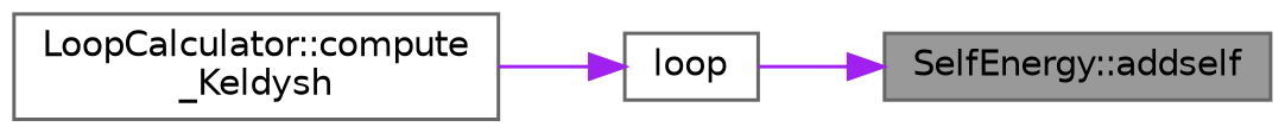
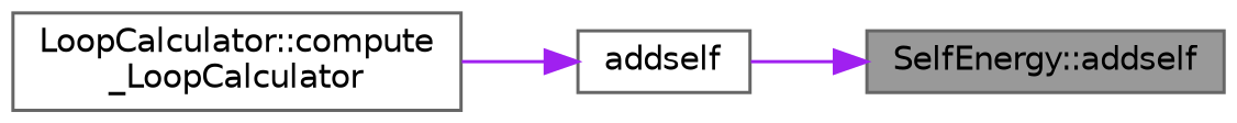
  digraph {
    rankdir=RL
    node [color=grey40 fillcolor=white fontname=Helvetica fontsize=10 shape=box style=filled]
    edge [color=purple dir=back fontname=Helvetica fontsize=10 labelfontname=Helvetica labelfontsize=10 style=solid]
    n1 [color=gray40 fillcolor=grey60 fontcolor=black height=0.2 label="SelfEnergy::addself" width=0.4]
-   n2 [height=0.2 label=loop width=0.4]
-   n3 [height=0.2 label="LoopCalculator::compute\l_Keldysh" width=0.4]
+   n2 [height=0.2 label=addself width=0.4]
+   n3 [height=0.2 label="LoopCalculator::compute\l_LoopCalculator" width=0.4]
    n1 -> n2
    n2 -> n3
  }
